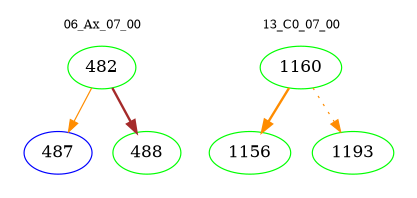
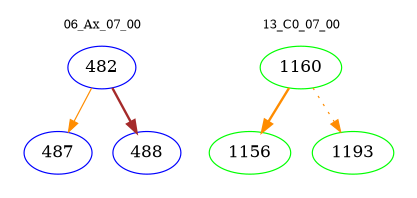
  digraph {
    node [color=green]
    edge [color=darkorange style=bold]
-   n1 [label=482]
+   n1 [color=blue label=482]
    n2 [color=blue label=487]
-   n3 [label=488]
+   n3 [color=blue label=488]
    n4 [label=1160]
    n5 [label=1156]
    n6 [label=1193]
    subgraph cluster_1 {
      color=white
      fontsize=10
      label="06_Ax_07_00"
      n1
      n2
      n3
    }
    subgraph cluster_2 {
      color=white
      fontsize=10
      label="13_C0_07_00"
      n4
      n5
      n6
    }
    n1 -> n2 [style=solid]
    n1 -> n3 [color=brown]
    n4 -> n5
    n4 -> n6 [style=dotted]
  }
